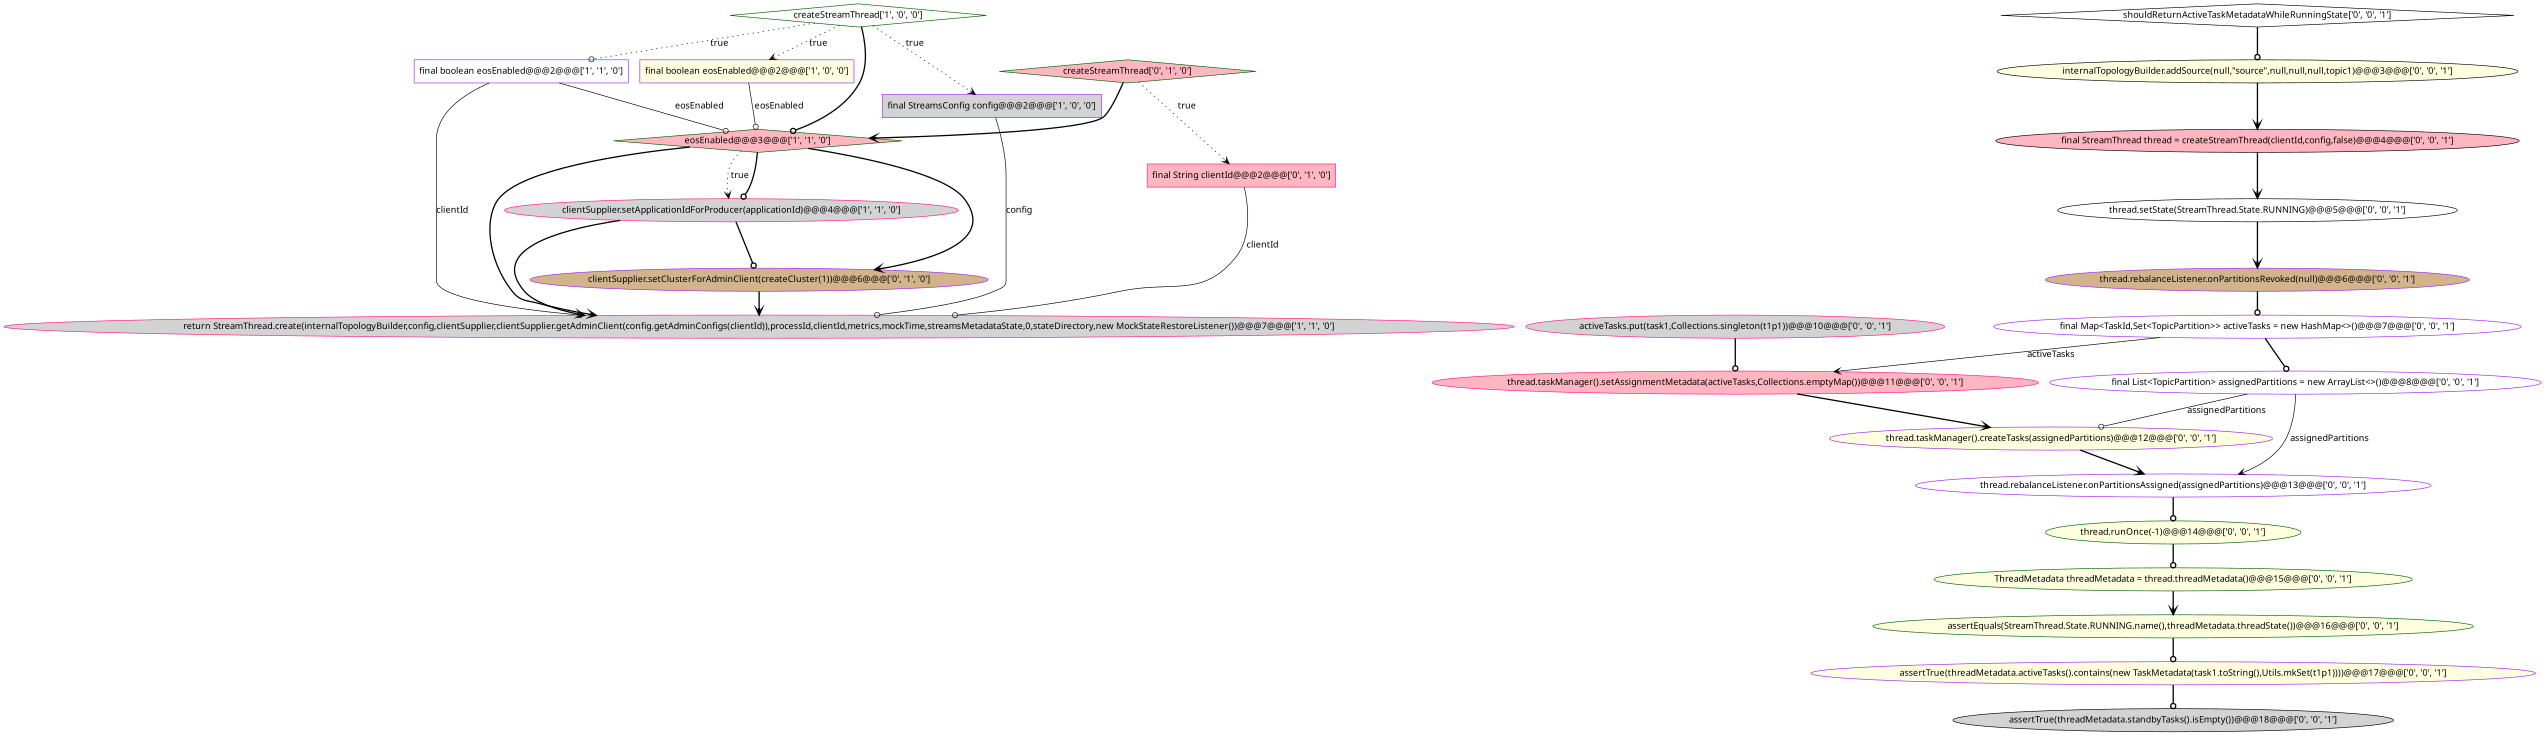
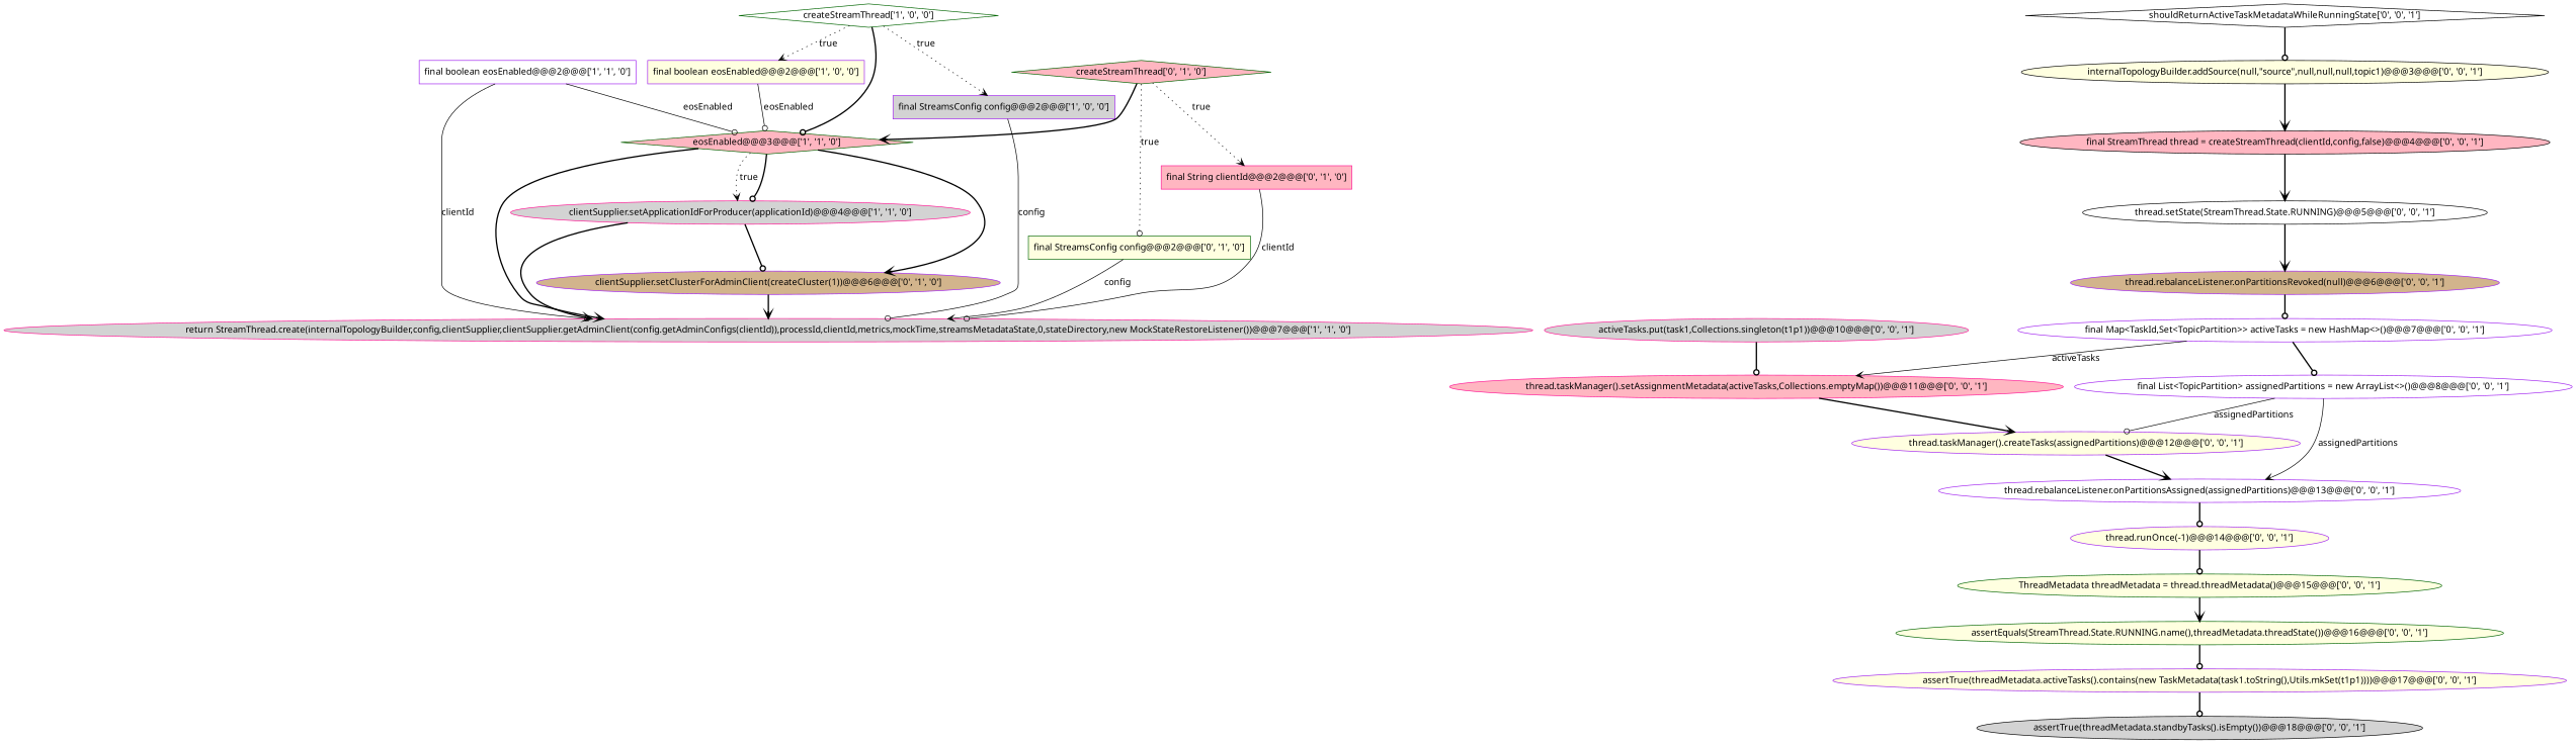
  digraph {
    fontname="Noto Sans"
    node [color=purple fillcolor=lightyellow fontname="Noto Sans" shape=ellipse style=filled]
    edge [arrowhead=odot fontname="Noto Sans" style=bold]
    n1 [fillcolor=white label="final boolean eosEnabled@@@2@@@['1', '1', '0']" shape=box]
    n2 [color=darkgreen fillcolor=lightpink label="eosEnabled@@@3@@@['1', '1', '0']" shape=diamond]
    n3 [color=deeppink fillcolor=lightgrey label="return StreamThread.create(internalTopologyBuilder,config,clientSupplier,clientSupplier.getAdminClient(config.getAdminConfigs(clientId)),processId,clientId,metrics,mockTime,streamsMetadataState,0,stateDirectory,new MockStateRestoreListener())@@@7@@@['1', '1', '0']"]
    n4 [color=deeppink fillcolor=lightgrey label="clientSupplier.setApplicationIdForProducer(applicationId)@@@4@@@['1', '1', '0']"]
    n5 [fillcolor=tan label="clientSupplier.setClusterForAdminClient(createCluster(1))@@@6@@@['0', '1', '0']"]
    n6 [color=black fillcolor=white label="shouldReturnActiveTaskMetadataWhileRunningState['0', '0', '1']" shape=diamond]
    n7 [color=black label="internalTopologyBuilder.addSource(null,\"source\",null,null,null,topic1)@@@3@@@['0', '0', '1']"]
    n8 [color=black fillcolor=lightpink label="final StreamThread thread = createStreamThread(clientId,config,false)@@@4@@@['0', '0', '1']"]
    n9 [fillcolor=white label="thread.rebalanceListener.onPartitionsAssigned(assignedPartitions)@@@13@@@['0', '0', '1']"]
-   n10 [color=darkgreen label="thread.runOnce(-1)@@@14@@@['0', '0', '1']"]
+   n10 [label="thread.runOnce(-1)@@@14@@@['0', '0', '1']"]
    n11 [color=darkgreen label="ThreadMetadata threadMetadata = thread.threadMetadata()@@@15@@@['0', '0', '1']"]
    n12 [label="thread.taskManager().createTasks(assignedPartitions)@@@12@@@['0', '0', '1']"]
    n13 [fillcolor=lightgrey label="final StreamsConfig config@@@2@@@['1', '0', '0']" shape=box]
    n14 [color=darkgreen label="assertEquals(StreamThread.State.RUNNING.name(),threadMetadata.threadState())@@@16@@@['0', '0', '1']"]
    n15 [label="assertTrue(threadMetadata.activeTasks().contains(new TaskMetadata(task1.toString(),Utils.mkSet(t1p1))))@@@17@@@['0', '0', '1']"]
    n16 [color=black fillcolor=lightgrey label="assertTrue(threadMetadata.standbyTasks().isEmpty())@@@18@@@['0', '0', '1']"]
    n17 [color=deeppink fillcolor=lightgrey label="activeTasks.put(task1,Collections.singleton(t1p1))@@@10@@@['0', '0', '1']"]
    n18 [color=deeppink fillcolor=lightpink label="thread.taskManager().setAssignmentMetadata(activeTasks,Collections.emptyMap())@@@11@@@['0', '0', '1']"]
    n19 [color=black fillcolor=white label="thread.setState(StreamThread.State.RUNNING)@@@5@@@['0', '0', '1']"]
    n20 [fillcolor=tan label="thread.rebalanceListener.onPartitionsRevoked(null)@@@6@@@['0', '0', '1']"]
    n21 [fillcolor=white label="final Map<TaskId,Set<TopicPartition>> activeTasks = new HashMap<>()@@@7@@@['0', '0', '1']"]
    n22 [fillcolor=white label="final List<TopicPartition> assignedPartitions = new ArrayList<>()@@@8@@@['0', '0', '1']"]
    n23 [color=deeppink fillcolor=lightpink label="final String clientId@@@2@@@['0', '1', '0']" shape=box]
    n24 [color=darkgreen fillcolor=lightpink label="createStreamThread['0', '1', '0']" shape=diamond]
+   n25 [color=darkgreen label="final StreamsConfig config@@@2@@@['0', '1', '0']" shape=box]
    n26 [color=darkgreen fillcolor=white label="createStreamThread['1', '0', '0']" shape=diamond]
    n27 [label="final boolean eosEnabled@@@2@@@['1', '0', '0']" shape=box]
    n1 -> n2 [label=eosEnabled style=solid]
    n1 -> n3 [label=clientId style=solid]
    n2 -> n3 [arrowhead=vee]
    n2 -> n4 [arrowhead=vee label=true style=dotted]
    n2 -> n4
    n2 -> n5 [arrowhead=vee]
    n4 -> n3 [arrowhead=vee]
    n4 -> n5
    n5 -> n3 [arrowhead=vee]
    n6 -> n7
    n7 -> n8 [arrowhead=vee]
    n8 -> n19 [arrowhead=vee]
    n9 -> n10
    n10 -> n11
    n11 -> n14 [arrowhead=vee]
    n12 -> n9 [arrowhead=vee]
    n13 -> n3 [label=config style=solid]
    n14 -> n15
    n15 -> n16
    n17 -> n18
    n18 -> n12 [arrowhead=vee]
    n19 -> n20 [arrowhead=vee]
    n20 -> n21
    n21 -> n18 [arrowhead=vee label=activeTasks style=solid]
    n21 -> n22
    n22 -> n9 [arrowhead=vee label=assignedPartitions style=solid]
    n22 -> n12 [label=assignedPartitions style=solid]
    n23 -> n3 [label=clientId style=solid]
    n24 -> n2 [arrowhead=vee]
    n24 -> n23 [arrowhead=vee label=true style=dotted]
-   n26 -> n1 [label=true style=dotted]
+   n24 -> n25 [label=true style=dotted]
+   n25 -> n3 [arrowhead=vee label=config style=solid]
    n26 -> n2
    n26 -> n13 [arrowhead=vee label=true style=dotted]
    n26 -> n27 [arrowhead=vee label=true style=dotted]
    n27 -> n2 [label=eosEnabled style=solid]
  }
